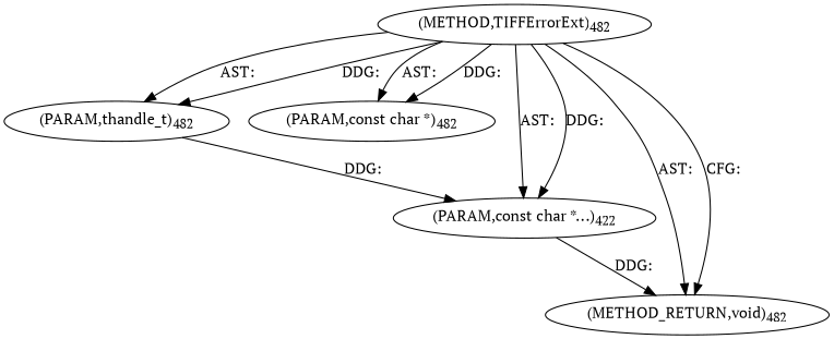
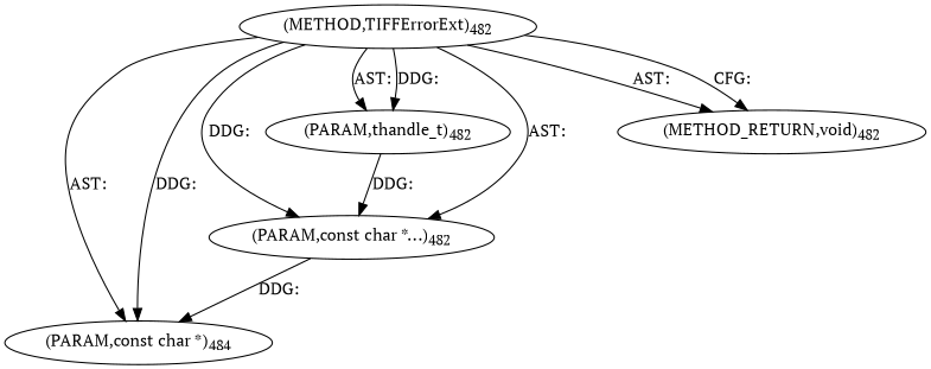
  digraph {
    fontname="PT Serif"
    node [fontname="PT Serif"]
    edge [fontname="PT Serif"]
    n1 [label=<(METHOD,TIFFErrorExt)<SUB>482</SUB>>]
    n2 [label=<(PARAM,thandle_t)<SUB>482</SUB>>]
-   n3 [label=<(PARAM,const char *)<SUB>482</SUB>>]
-   n4 [label=<(PARAM,const char *...)<SUB>422</SUB>>]
+   n3 [label=<(PARAM,const char *)<SUB>484</SUB>>]
+   n4 [label=<(PARAM,const char *...)<SUB>482</SUB>>]
    n5 [label=<(METHOD_RETURN,void)<SUB>482</SUB>>]
    n1 -> n2 [label="AST: "]
    n1 -> n2 [label="DDG: "]
    n1 -> n3 [label="AST: "]
    n1 -> n3 [label="DDG: "]
    n1 -> n4 [label="AST: "]
    n1 -> n4 [label="DDG: "]
    n1 -> n5 [label="AST: "]
    n1 -> n5 [label="CFG: "]
    n2 -> n4 [label="DDG: "]
-   n4 -> n5 [label="DDG: "]
+   n4 -> n3 [label="DDG: "]
  }
